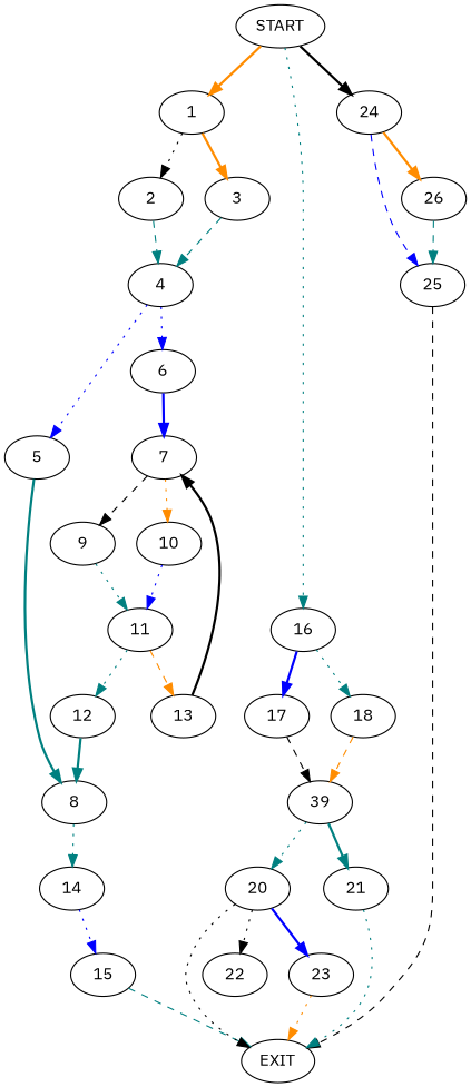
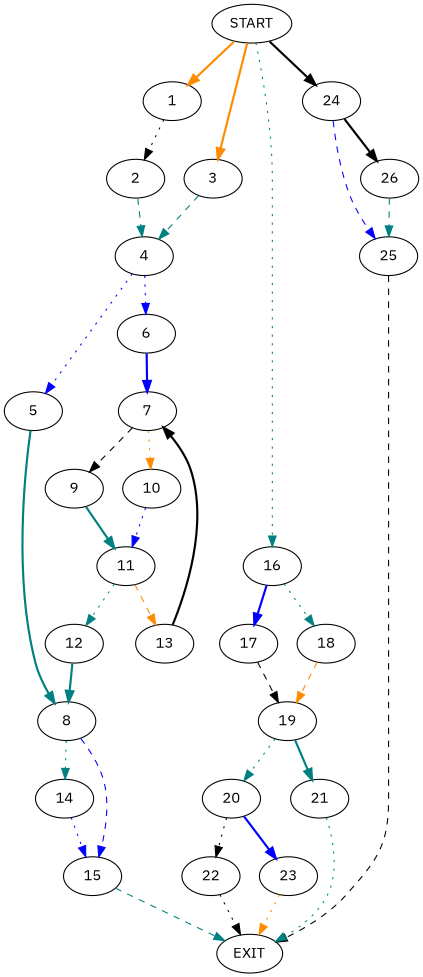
  digraph {
    fontname="IBM Plex Sans"
    node [fontname="IBM Plex Sans"]
    edge [color=teal fontname="IBM Plex Sans" style=dotted]
    n1 [label=START]
    1
    16
    24
    2
    3
    17
    18
    25
    26
    n11 [label=EXIT]
    4
    5
    6
    8
    7
    14
    15
    9
    10
    11
    12
    13
-   19 [label=39]
+   19
    20
    21
    22
    23
    n1 -> 1 [color=darkorange style=bold]
    n1 -> 16
    n1 -> 24 [color=black style=bold]
    1 -> 2 [color=black]
-   1 -> 3 [color=darkorange style=bold]
+   n1 -> 3 [color=darkorange style=bold]
    16 -> 17 [color=blue style=bold]
    16 -> 18
    24 -> 25 [color=blue style=dashed]
-   24 -> 26 [color=darkorange style=bold]
+   24 -> 26 [color=black style=bold]
    2 -> 4 [style=dashed]
    3 -> 4 [style=dashed]
    17 -> 19 [color=black style=dashed]
    18 -> 19 [color=darkorange style=dashed]
    25 -> n11 [color=black style=dashed]
    26 -> 25 [style=dashed]
    4 -> 5 [color=blue]
    4 -> 6 [color=blue]
    5 -> 8 [style=bold]
    6 -> 7 [color=blue style=bold]
    8 -> 14
+   8 -> 15 [color=blue style=dashed]
    7 -> 9 [color=black style=dashed]
    7 -> 10 [color=darkorange]
    14 -> 15 [color=blue]
    15 -> n11 [style=dashed]
-   9 -> 11
+   9 -> 11 [style=bold]
    10 -> 11 [color=blue]
    11 -> 12
    11 -> 13 [color=darkorange style=dashed]
    12 -> 8 [style=bold]
    13 -> 7 [color=black style=bold]
    19 -> 20
    19 -> 21 [style=bold]
    20 -> 22 [color=black]
    20 -> 23 [color=blue style=bold]
    21 -> n11
-   20 -> n11 [color=black]
+   22 -> n11 [color=black]
    23 -> n11 [color=darkorange]
  }
